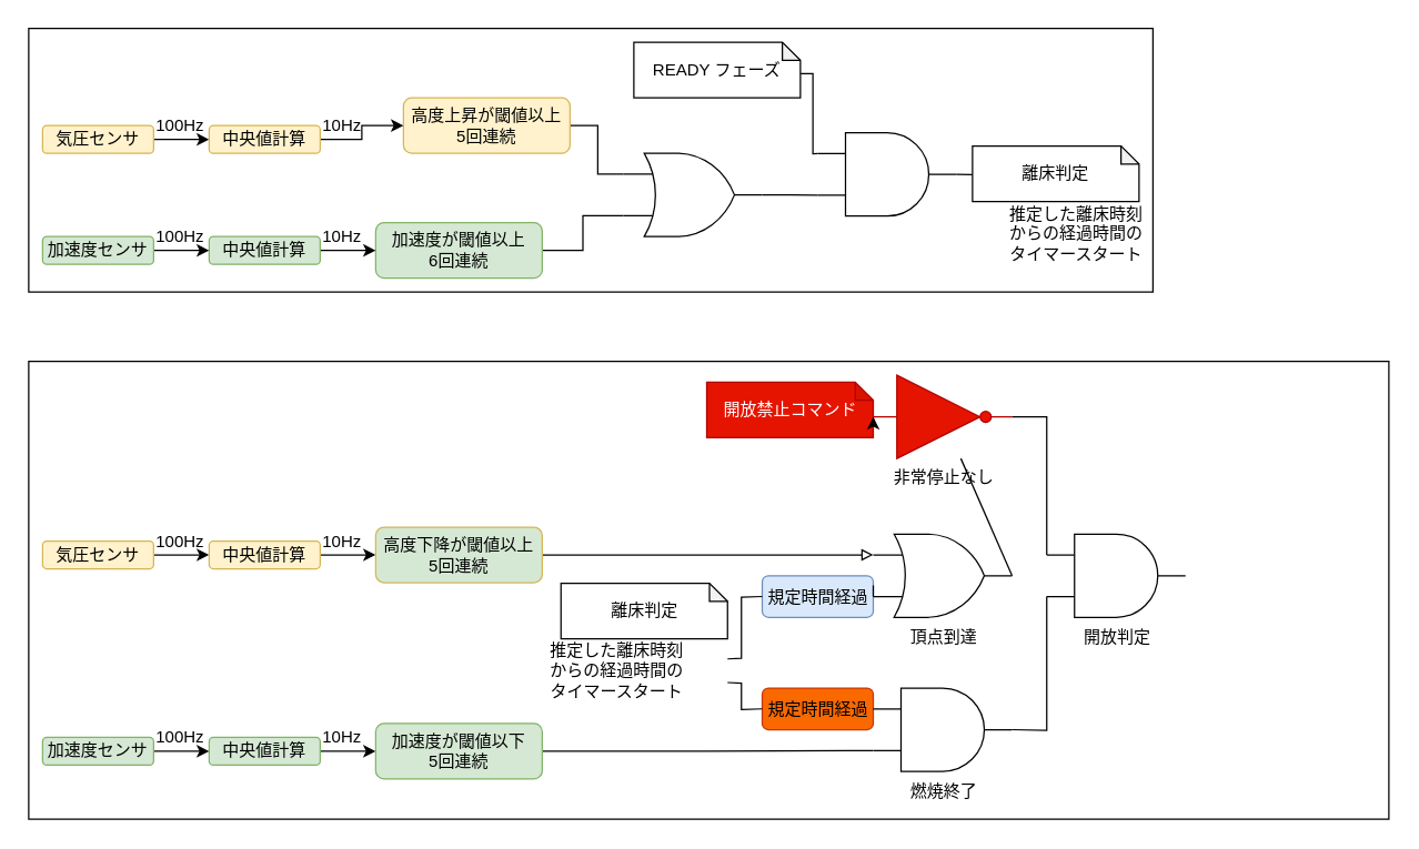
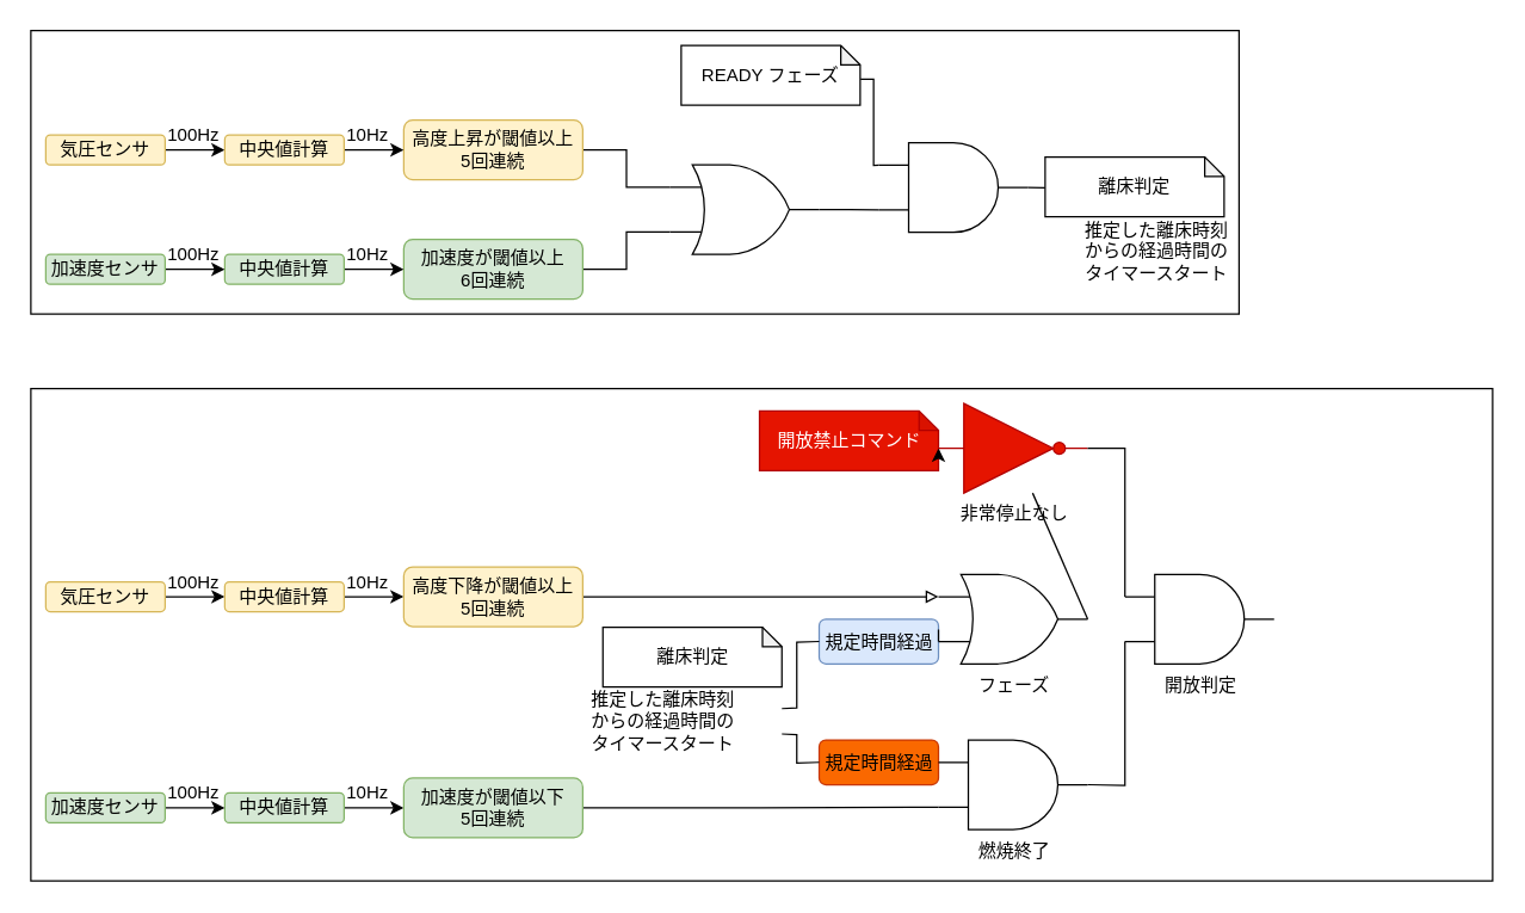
  <mxCell id="0" />
  <mxCell id="1" parent="0" />
  <mxCell id="2" value="" style="rounded=0;whiteSpace=wrap;html=1;" vertex="1" parent="1"><mxGeometry x="20" y="260" width="980" height="330" as="geometry" /></mxCell>
  <mxCell id="3" value="開放禁止コマンド" style="shape=note;whiteSpace=wrap;html=1;backgroundOutline=1;darkOpacity=0.05;size=13;fillColor=#e51400;fontColor=#ffffff;strokeColor=#B20000;" vertex="1" parent="1"><mxGeometry x="508.5" y="275" width="120" height="40" as="geometry" /></mxCell>
  <mxCell id="4" value="" style="endArrow=classic;html=1;rounded=0;exitX=0;exitY=0;exitDx=120;exitDy=26.5;exitPerimeter=0;entryX=0;entryY=0.5;entryDx=0;entryDy=0;entryPerimeter=0;" edge="1" parent="1" source="3" target="5"><mxGeometry width="50" height="50" relative="1" as="geometry"><mxPoint x="758.5" y="342.5" as="sourcePoint" /><mxPoint x="648.5" y="302.5" as="targetPoint" /></mxGeometry></mxCell>
  <mxCell id="5" value="非常停止なし" style="verticalLabelPosition=bottom;shadow=0;dashed=0;align=center;html=1;verticalAlign=top;shape=mxgraph.electrical.logic_gates.inverter_2;fillColor=#e51400;fontColor=#000000;strokeColor=#B20000;" vertex="1" parent="1"><mxGeometry x="628.5" y="270" width="100" height="60" as="geometry" /></mxCell>
  <mxCell id="6" value="開放判定" style="verticalLabelPosition=bottom;shadow=0;dashed=0;align=center;html=1;verticalAlign=top;shape=mxgraph.electrical.logic_gates.logic_gate;operation=and;points=[[0,0.25,0,0,0],[0,0.75,0,0,0],[0.2,0.5,0,0,0],[1,0.5,0,0,0]];" vertex="1" parent="1"><mxGeometry x="753.5" y="384.5" width="100" height="60" as="geometry" /></mxCell>
  <mxCell id="7" value="規定時間経過" style="rounded=1;whiteSpace=wrap;html=1;fillColor=#fa6800;fontColor=#000000;strokeColor=#C73500;" vertex="1" parent="1"><mxGeometry x="548.5" y="495.5" width="80" height="30" as="geometry" /></mxCell>
  <mxCell id="8" value="規定時間経過" style="rounded=1;whiteSpace=wrap;html=1;fillColor=#dae8fc;strokeColor=#6c8ebf;" vertex="1" parent="1"><mxGeometry x="548.5" y="414.5" width="80" height="30" as="geometry" /></mxCell>
  <mxCell id="9" value="" style="endArrow=none;html=1;rounded=0;exitX=1;exitY=0.5;exitDx=0;exitDy=0;entryX=0;entryY=0.75;entryDx=0;entryDy=0;entryPerimeter=0;" edge="1" parent="1" source="8"><mxGeometry width="50" height="50" relative="1" as="geometry"><mxPoint x="608.5" y="492.5" as="sourcePoint" /><mxPoint x="628.5" y="421.5" as="targetPoint" /></mxGeometry></mxCell>
  <mxCell id="10" value="" style="endArrow=none;html=1;rounded=0;exitX=1;exitY=0.5;exitDx=0;exitDy=0;entryX=0;entryY=0.25;entryDx=0;entryDy=0;entryPerimeter=0;" edge="1" parent="1" source="7"><mxGeometry width="50" height="50" relative="1" as="geometry"><mxPoint x="618.5" y="447.5" as="sourcePoint" /><mxPoint x="628.5" y="510.5" as="targetPoint" /></mxGeometry></mxCell>
  <mxCell id="11" value="" style="group;fillColor=default;" vertex="1" connectable="0" parent="1"><mxGeometry x="393.5" y="420" width="130" height="80" as="geometry" /></mxCell>
  <mxCell id="12" value="離床判定" style="shape=note;whiteSpace=wrap;html=1;backgroundOutline=1;darkOpacity=0.05;size=13;" vertex="1" parent="11"><mxGeometry x="10" width="120" height="40" as="geometry" /></mxCell>
  <mxCell id="13" value="" style="shape=image;html=1;verticalAlign=top;verticalLabelPosition=bottom;labelBackgroundColor=#ffffff;imageAspect=0;aspect=fixed;image=https://cdn4.iconfinder.com/data/icons/essential-app-2/16/stop-watch-time-count-128.png" vertex="1" parent="11"><mxGeometry x="96" y="46" width="34" height="34" as="geometry" /></mxCell>
  <mxCell id="14" value="推定した離床時刻&lt;br&gt;からの経過時間の&lt;br&gt;タイマースタート" style="text;html=1;strokeColor=none;fillColor=none;align=center;verticalAlign=middle;whiteSpace=wrap;rounded=0;" vertex="1" parent="11"><mxGeometry y="48" width="100" height="30" as="geometry" /></mxCell>
  <mxCell id="15" value="燃焼終了" style="verticalLabelPosition=bottom;shadow=0;dashed=0;align=center;html=1;verticalAlign=top;shape=mxgraph.electrical.logic_gates.logic_gate;operation=and;" vertex="1" parent="1"><mxGeometry x="628.5" y="495.5" width="100" height="60" as="geometry" /></mxCell>
- <mxCell id="16" value="頂点到達" style="verticalLabelPosition=bottom;shadow=0;dashed=0;align=center;html=1;verticalAlign=top;shape=mxgraph.electrical.logic_gates.logic_gate;operation=or;" vertex="1" parent="1"><mxGeometry x="628.5" y="384.5" width="100" height="60" as="geometry" /></mxCell>
+ <mxCell id="16" value="フェーズ" style="verticalLabelPosition=bottom;shadow=0;dashed=0;align=center;html=1;verticalAlign=top;shape=mxgraph.electrical.logic_gates.logic_gate;operation=or;" vertex="1" parent="1"><mxGeometry x="628.5" y="384.5" width="100" height="60" as="geometry" /></mxCell>
  <mxCell id="17" value="" style="endArrow=none;html=1;rounded=0;entryX=0;entryY=0.75;entryDx=0;entryDy=0;entryPerimeter=0;exitX=1;exitY=0.5;exitDx=0;exitDy=0;exitPerimeter=0;" edge="1" parent="1" source="15" target="6"><mxGeometry width="50" height="50" relative="1" as="geometry"><mxPoint x="393.5" y="485" as="sourcePoint" /><mxPoint x="443.5" y="435" as="targetPoint" /><Array as="points"><mxPoint x="753.5" y="526" /></Array></mxGeometry></mxCell>
  <mxCell id="18" value="" style="endArrow=none;html=1;rounded=0;entryX=0;entryY=0.5;entryDx=0;entryDy=0;exitX=1;exitY=0.25;exitDx=0;exitDy=0;" edge="1" parent="1" source="13" target="8"><mxGeometry width="50" height="50" relative="1" as="geometry"><mxPoint x="503.5" y="450" as="sourcePoint" /><mxPoint x="553.5" y="400" as="targetPoint" /><Array as="points"><mxPoint x="533.5" y="474" /><mxPoint x="533.5" y="430" /></Array></mxGeometry></mxCell>
  <mxCell id="19" value="" style="endArrow=none;html=1;rounded=0;exitX=1;exitY=0.75;exitDx=0;exitDy=0;entryX=0;entryY=0.5;entryDx=0;entryDy=0;" edge="1" parent="1" source="13" target="7"><mxGeometry width="50" height="50" relative="1" as="geometry"><mxPoint x="513.5" y="480" as="sourcePoint" /><mxPoint x="563.5" y="430" as="targetPoint" /><Array as="points"><mxPoint x="533.5" y="492" /><mxPoint x="533.5" y="511" /></Array></mxGeometry></mxCell>
  <mxCell id="20" value="" style="endArrow=none;html=1;rounded=0;exitX=1;exitY=0.5;exitDx=0;exitDy=0;exitPerimeter=0;" edge="1" parent="1" source="16" target="5"><mxGeometry width="50" height="50" relative="1" as="geometry"><mxPoint x="693.5" y="460" as="sourcePoint" /><mxPoint x="743.5" y="410" as="targetPoint" /></mxGeometry></mxCell>
  <mxCell id="21" value="" style="endArrow=none;html=1;rounded=0;entryX=1;entryY=0.5;entryDx=0;entryDy=0;entryPerimeter=0;exitX=0;exitY=0.25;exitDx=0;exitDy=0;exitPerimeter=0;" edge="1" parent="1" source="6" target="5"><mxGeometry width="50" height="50" relative="1" as="geometry"><mxPoint x="593.5" y="400" as="sourcePoint" /><mxPoint x="643.5" y="350" as="targetPoint" /><Array as="points"><mxPoint x="753.5" y="300" /></Array></mxGeometry></mxCell>
  <mxCell id="22" value="10Hz" style="text;html=1;strokeColor=none;fillColor=none;align=left;verticalAlign=middle;whiteSpace=wrap;rounded=0;" vertex="1" parent="1"><mxGeometry x="230" y="379.5" width="40" height="20" as="geometry" /></mxCell>
  <mxCell id="23" style="edgeStyle=orthogonalEdgeStyle;rounded=0;orthogonalLoop=1;jettySize=auto;html=1;exitX=1;exitY=0.5;exitDx=0;exitDy=0;entryX=0;entryY=0.5;entryDx=0;entryDy=0;" edge="1" parent="1" source="24" target="26"><mxGeometry relative="1" as="geometry" /></mxCell>
  <mxCell id="24" value="気圧センサ" style="rounded=1;whiteSpace=wrap;html=1;fillColor=#fff2cc;strokeColor=#d6b656;" vertex="1" parent="1"><mxGeometry x="30" y="389.5" width="80" height="20" as="geometry" /></mxCell>
  <mxCell id="25" style="edgeStyle=orthogonalEdgeStyle;rounded=0;orthogonalLoop=1;jettySize=auto;html=1;exitX=1;exitY=0.5;exitDx=0;exitDy=0;entryX=0;entryY=0.5;entryDx=0;entryDy=0;" edge="1" parent="1" source="26"><mxGeometry relative="1" as="geometry"><mxPoint x="270" y="399.5" as="targetPoint" /></mxGeometry></mxCell>
  <mxCell id="26" value="中央値計算" style="rounded=1;whiteSpace=wrap;html=1;fillColor=#fff2cc;strokeColor=#d6b656;" vertex="1" parent="1"><mxGeometry x="150" y="389.5" width="80" height="20" as="geometry" /></mxCell>
  <mxCell id="27" value="100Hz" style="text;html=1;strokeColor=none;fillColor=none;align=left;verticalAlign=middle;whiteSpace=wrap;rounded=0;" vertex="1" parent="1"><mxGeometry x="110" y="379.5" width="40" height="20" as="geometry" /></mxCell>
  <mxCell id="28" value="100Hz" style="text;html=1;strokeColor=none;fillColor=none;align=left;verticalAlign=middle;whiteSpace=wrap;rounded=0;" vertex="1" parent="1"><mxGeometry x="110" y="521" width="40" height="20" as="geometry" /></mxCell>
  <mxCell id="29" style="edgeStyle=orthogonalEdgeStyle;rounded=0;orthogonalLoop=1;jettySize=auto;html=1;exitX=1;exitY=0.5;exitDx=0;exitDy=0;entryX=0;entryY=0.5;entryDx=0;entryDy=0;" edge="1" parent="1" source="30"><mxGeometry relative="1" as="geometry"><mxPoint x="270" y="541" as="targetPoint" /></mxGeometry></mxCell>
  <mxCell id="30" value="中央値計算" style="rounded=1;whiteSpace=wrap;html=1;fillColor=#d5e8d4;strokeColor=#82b366;" vertex="1" parent="1"><mxGeometry x="150" y="531" width="80" height="20" as="geometry" /></mxCell>
  <mxCell id="31" value="10Hz" style="text;html=1;strokeColor=none;fillColor=none;align=left;verticalAlign=middle;whiteSpace=wrap;rounded=0;" vertex="1" parent="1"><mxGeometry x="230" y="521" width="40" height="20" as="geometry" /></mxCell>
  <mxCell id="32" style="edgeStyle=orthogonalEdgeStyle;rounded=0;orthogonalLoop=1;jettySize=auto;html=1;exitX=1;exitY=0.5;exitDx=0;exitDy=0;entryX=1;entryY=1;entryDx=0;entryDy=0;" edge="1" parent="1" source="33" target="28"><mxGeometry relative="1" as="geometry"><Array as="points"><mxPoint x="140" y="541" /><mxPoint x="140" y="541" /></Array></mxGeometry></mxCell>
  <mxCell id="33" value="加速度センサ" style="rounded=1;whiteSpace=wrap;html=1;fillColor=#d5e8d4;strokeColor=#82b366;" vertex="1" parent="1"><mxGeometry x="30" y="531" width="80" height="20" as="geometry" /></mxCell>
  <mxCell id="34" style="edgeStyle=orthogonalEdgeStyle;rounded=0;orthogonalLoop=1;jettySize=auto;html=1;exitX=1;exitY=0.5;exitDx=0;exitDy=0;entryX=0;entryY=0.75;entryDx=0;entryDy=0;entryPerimeter=0;endArrow=none;endFill=0;" edge="1" parent="1" source="35" target="15"><mxGeometry relative="1" as="geometry" /></mxCell>
  <mxCell id="35" value="加速度が閾値以下&lt;br&gt;5回連続" style="rounded=1;whiteSpace=wrap;html=1;fillColor=#d5e8d4;strokeColor=#82b366;" vertex="1" parent="1"><mxGeometry x="270" y="521" width="120" height="40" as="geometry" /></mxCell>
  <mxCell id="36" style="edgeStyle=orthogonalEdgeStyle;rounded=0;orthogonalLoop=1;jettySize=auto;html=1;exitX=1;exitY=0.5;exitDx=0;exitDy=0;entryX=0;entryY=0.25;entryDx=0;entryDy=0;entryPerimeter=0;endArrow=block;endFill=0;" edge="1" parent="1" source="37" target="16"><mxGeometry relative="1" as="geometry" /></mxCell>
- <mxCell id="37" value="高度下降が閾値以上&lt;br&gt;5回連続" style="rounded=1;whiteSpace=wrap;html=1;fillColor=#d5e8d4;strokeColor=#d6b656;" vertex="1" parent="1"><mxGeometry x="270" y="379.5" width="120" height="40" as="geometry" /></mxCell>
+ <mxCell id="37" value="高度下降が閾値以上&lt;br&gt;5回連続" style="rounded=1;whiteSpace=wrap;html=1;fillColor=#fff2cc;strokeColor=#d6b656;" vertex="1" parent="1"><mxGeometry x="270" y="379.5" width="120" height="40" as="geometry" /></mxCell>
  <mxCell id="38" value="" style="rounded=0;whiteSpace=wrap;html=1;points=[[0,0,0,0,0],[0,0.25,0,0,0],[0,0.5,0,0,0],[0,0.75,0,0,0],[0,1,0,0,0],[0.25,0,0,0,0],[0.25,1,0,0,0],[0.5,0,0,0,0],[0.5,1,0,0,0],[0.75,0,0,0,0],[0.75,1,0,0,0],[1,0,0,0,0],[1,0.25,0,0,0],[1,0.5,0,0,0],[1,0.75,0,0,0],[1,1,0,0,0]];" vertex="1" parent="1"><mxGeometry x="20" y="20" width="810" height="190" as="geometry" /></mxCell>
  <mxCell id="39" style="edgeStyle=orthogonalEdgeStyle;rounded=0;orthogonalLoop=1;jettySize=auto;html=1;exitX=0;exitY=0.25;exitDx=0;exitDy=0;exitPerimeter=0;entryX=1.002;entryY=0.566;entryDx=0;entryDy=0;entryPerimeter=0;endArrow=none;endFill=0;" edge="1" parent="1" source="41" target="42"><mxGeometry relative="1" as="geometry"><Array as="points"><mxPoint x="585" y="103" /><mxPoint x="585" y="103" /><mxPoint x="585" y="53" /></Array></mxGeometry></mxCell>
  <mxCell id="40" style="edgeStyle=orthogonalEdgeStyle;rounded=0;orthogonalLoop=1;jettySize=auto;html=1;exitX=1;exitY=0.5;exitDx=0;exitDy=0;exitPerimeter=0;entryX=0;entryY=0.5;entryDx=0;entryDy=0;entryPerimeter=0;endArrow=none;endFill=0;" edge="1" parent="1" source="41" target="45"><mxGeometry relative="1" as="geometry" /></mxCell>
  <mxCell id="41" value="" style="verticalLabelPosition=bottom;shadow=0;dashed=0;align=center;html=1;verticalAlign=top;shape=mxgraph.electrical.logic_gates.logic_gate;operation=and;" vertex="1" parent="1"><mxGeometry x="588.5" y="95.25" width="100" height="60" as="geometry" /></mxCell>
  <mxCell id="42" value="READY フェーズ" style="shape=note;whiteSpace=wrap;html=1;backgroundOutline=1;darkOpacity=0.05;size=13;" vertex="1" parent="1"><mxGeometry x="456" y="30" width="120" height="40" as="geometry" /></mxCell>
  <mxCell id="43" value="10Hz" style="text;html=1;strokeColor=none;fillColor=none;align=left;verticalAlign=middle;whiteSpace=wrap;rounded=0;" vertex="1" parent="1"><mxGeometry x="230" y="80" width="40" height="20" as="geometry" /></mxCell>
  <mxCell id="44" value="100Hz" style="text;html=1;strokeColor=none;fillColor=none;align=left;verticalAlign=middle;whiteSpace=wrap;rounded=0;" vertex="1" parent="1"><mxGeometry x="110" y="160" width="40" height="20" as="geometry" /></mxCell>
  <mxCell id="45" value="離床判定" style="shape=note;whiteSpace=wrap;html=1;backgroundOutline=1;darkOpacity=0.05;size=13;" vertex="1" parent="1"><mxGeometry x="700" y="104.75" width="120" height="40" as="geometry" /></mxCell>
  <mxCell id="46" value="" style="shape=image;html=1;verticalAlign=top;verticalLabelPosition=bottom;labelBackgroundColor=#ffffff;imageAspect=0;aspect=fixed;image=https://cdn4.iconfinder.com/data/icons/essential-app-2/16/stop-watch-time-count-128.png" vertex="1" parent="1"><mxGeometry x="695" y="150.75" width="34" height="34" as="geometry" /></mxCell>
  <mxCell id="47" value="推定した離床時刻&lt;br&gt;からの経過時間の&lt;br&gt;タイマースタート" style="text;html=1;strokeColor=none;fillColor=none;align=center;verticalAlign=middle;whiteSpace=wrap;rounded=0;" vertex="1" parent="1"><mxGeometry x="725" y="152.75" width="100" height="30" as="geometry" /></mxCell>
  <mxCell id="48" style="edgeStyle=orthogonalEdgeStyle;rounded=0;orthogonalLoop=1;jettySize=auto;html=1;exitX=1;exitY=0.5;exitDx=0;exitDy=0;entryX=0;entryY=0.25;entryDx=0;entryDy=0;entryPerimeter=0;endArrow=none;endFill=0;" edge="1" parent="1" source="49" target="56"><mxGeometry relative="1" as="geometry" /></mxCell>
- <mxCell id="49" value="高度上昇が閾値以上&lt;br&gt;5回連続" style="rounded=1;whiteSpace=wrap;html=1;fillColor=#fff2cc;strokeColor=#d6b656;" vertex="1" parent="1"><mxGeometry x="290" y="70" width="120" height="40" as="geometry" /></mxCell>
+ <mxCell id="49" value="高度上昇が閾値以上&lt;br&gt;5回連続" style="rounded=1;whiteSpace=wrap;html=1;fillColor=#fff2cc;strokeColor=#d6b656;" vertex="1" parent="1"><mxGeometry x="270" y="80" width="120" height="40" as="geometry" /></mxCell>
  <mxCell id="50" style="edgeStyle=orthogonalEdgeStyle;rounded=0;orthogonalLoop=1;jettySize=auto;html=1;exitX=1;exitY=0.5;exitDx=0;exitDy=0;entryX=0;entryY=0.75;entryDx=0;entryDy=0;entryPerimeter=0;endArrow=none;endFill=0;" edge="1" parent="1" source="51" target="56"><mxGeometry relative="1" as="geometry" /></mxCell>
  <mxCell id="51" value="加速度が閾値以上&lt;br&gt;6回連続" style="rounded=1;whiteSpace=wrap;html=1;fillColor=#d5e8d4;strokeColor=#82b366;" vertex="1" parent="1"><mxGeometry x="270" y="160" width="120" height="40" as="geometry" /></mxCell>
  <mxCell id="52" style="edgeStyle=orthogonalEdgeStyle;rounded=0;orthogonalLoop=1;jettySize=auto;html=1;exitX=1;exitY=0.5;exitDx=0;exitDy=0;entryX=0;entryY=0.5;entryDx=0;entryDy=0;" edge="1" parent="1" source="53" target="51"><mxGeometry relative="1" as="geometry" /></mxCell>
  <mxCell id="53" value="中央値計算" style="rounded=1;whiteSpace=wrap;html=1;fillColor=#d5e8d4;strokeColor=#82b366;" vertex="1" parent="1"><mxGeometry x="150" y="170" width="80" height="20" as="geometry" /></mxCell>
  <mxCell id="54" value="10Hz" style="text;html=1;strokeColor=none;fillColor=none;align=left;verticalAlign=middle;whiteSpace=wrap;rounded=0;" vertex="1" parent="1"><mxGeometry x="230" y="160" width="40" height="20" as="geometry" /></mxCell>
  <mxCell id="55" style="edgeStyle=orthogonalEdgeStyle;rounded=0;orthogonalLoop=1;jettySize=auto;html=1;exitX=1;exitY=0.5;exitDx=0;exitDy=0;exitPerimeter=0;entryX=0;entryY=0.75;entryDx=0;entryDy=0;entryPerimeter=0;endArrow=none;endFill=0;" edge="1" parent="1" source="56" target="41"><mxGeometry relative="1" as="geometry"><mxPoint x="536" y="191.5" as="sourcePoint" /></mxGeometry></mxCell>
  <mxCell id="56" value="" style="verticalLabelPosition=bottom;shadow=0;dashed=0;align=center;html=1;verticalAlign=top;shape=mxgraph.electrical.logic_gates.logic_gate;operation=or;" vertex="1" parent="1"><mxGeometry x="448.5" y="110" width="100" height="60" as="geometry" /></mxCell>
  <mxCell id="57" style="edgeStyle=orthogonalEdgeStyle;rounded=0;orthogonalLoop=1;jettySize=auto;html=1;exitX=1;exitY=0.5;exitDx=0;exitDy=0;entryX=0;entryY=0.5;entryDx=0;entryDy=0;" edge="1" parent="1" source="58" target="62"><mxGeometry relative="1" as="geometry" /></mxCell>
  <mxCell id="58" value="気圧センサ" style="rounded=1;whiteSpace=wrap;html=1;fillColor=#fff2cc;strokeColor=#d6b656;" vertex="1" parent="1"><mxGeometry x="30" y="90" width="80" height="20" as="geometry" /></mxCell>
  <mxCell id="59" style="edgeStyle=orthogonalEdgeStyle;rounded=0;orthogonalLoop=1;jettySize=auto;html=1;exitX=1;exitY=0.5;exitDx=0;exitDy=0;entryX=1;entryY=1;entryDx=0;entryDy=0;" edge="1" parent="1" source="60" target="44"><mxGeometry relative="1" as="geometry"><Array as="points"><mxPoint x="140" y="180" /><mxPoint x="140" y="180" /></Array></mxGeometry></mxCell>
  <mxCell id="60" value="加速度センサ" style="rounded=1;whiteSpace=wrap;html=1;fillColor=#d5e8d4;strokeColor=#82b366;" vertex="1" parent="1"><mxGeometry x="30" y="170" width="80" height="20" as="geometry" /></mxCell>
  <mxCell id="61" style="edgeStyle=orthogonalEdgeStyle;rounded=0;orthogonalLoop=1;jettySize=auto;html=1;exitX=1;exitY=0.5;exitDx=0;exitDy=0;entryX=0;entryY=0.5;entryDx=0;entryDy=0;" edge="1" parent="1" source="62" target="49"><mxGeometry relative="1" as="geometry" /></mxCell>
  <mxCell id="62" value="中央値計算" style="rounded=1;whiteSpace=wrap;html=1;fillColor=#fff2cc;strokeColor=#d6b656;" vertex="1" parent="1"><mxGeometry x="150" y="90" width="80" height="20" as="geometry" /></mxCell>
  <mxCell id="63" value="100Hz" style="text;html=1;strokeColor=none;fillColor=none;align=left;verticalAlign=middle;whiteSpace=wrap;rounded=0;" vertex="1" parent="1"><mxGeometry x="110" y="80" width="40" height="20" as="geometry" /></mxCell>
